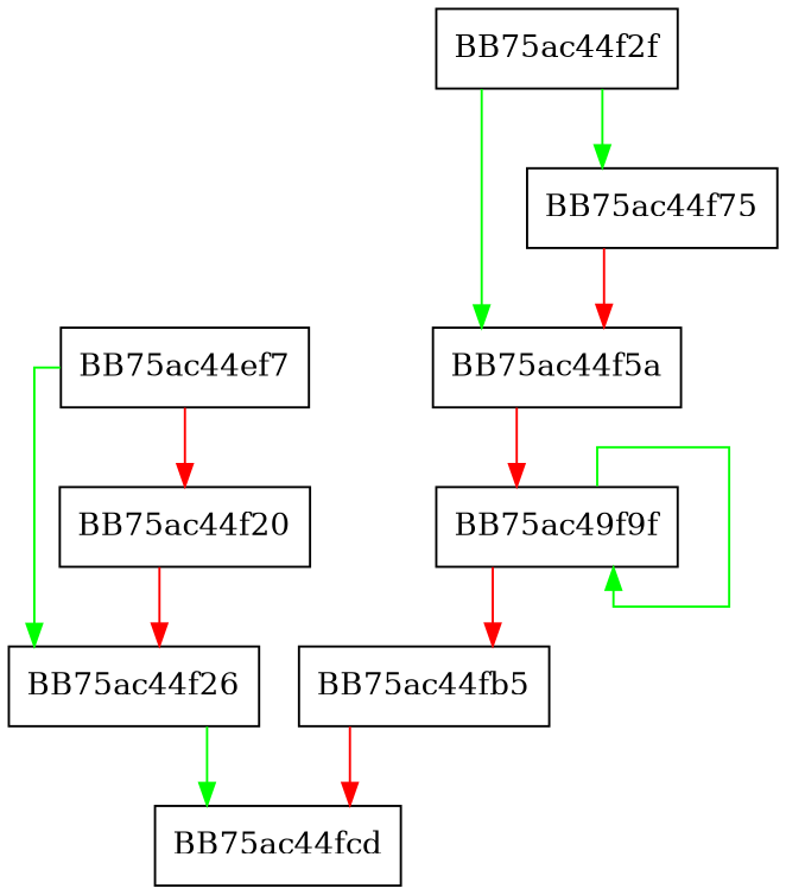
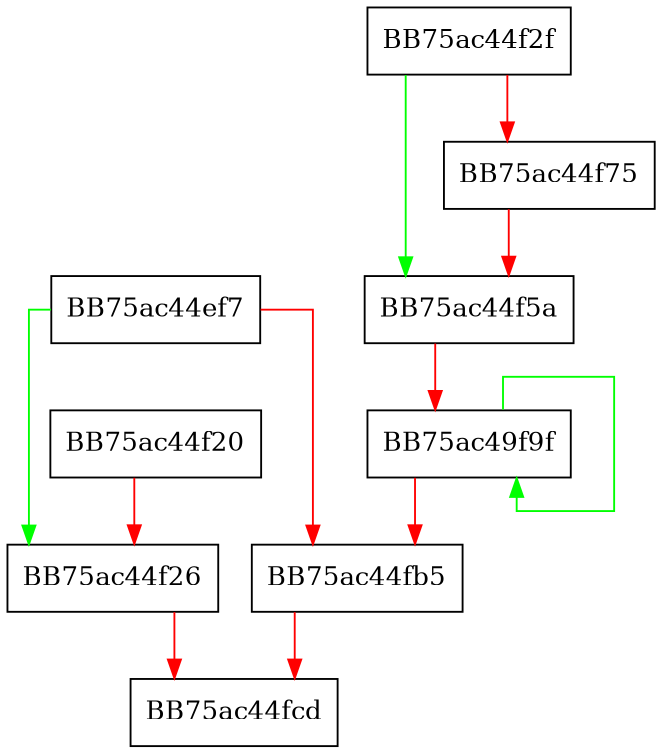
  digraph {
    splines=ortho
    node [shape=box]
    edge [color=red]
    n1 [label=BB75ac44ef7]
    BB75ac44f26
    n3 [label=BB75ac44f20]
    BB75ac44fcd
    n5 [label=BB75ac44f5a]
    BB75ac44f2f
    BB75ac44f75
    n8 [label=BB75ac49f9f]
    BB75ac44fb5
    n1 -> BB75ac44f26 [color=green]
-   n1 -> n3
-   BB75ac44f26 -> BB75ac44fcd [color=green]
+   n1 -> BB75ac44fb5
+   BB75ac44f26 -> BB75ac44fcd
    n3 -> BB75ac44f26
    n5 -> n8
    BB75ac44f2f -> n5 [color=green]
-   BB75ac44f2f -> BB75ac44f75 [color=green]
+   BB75ac44f2f -> BB75ac44f75
    BB75ac44f75 -> n5
    n8 -> n8 [color=green]
    n8 -> BB75ac44fb5
    BB75ac44fb5 -> BB75ac44fcd
  }
